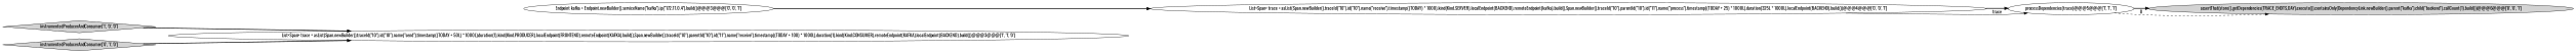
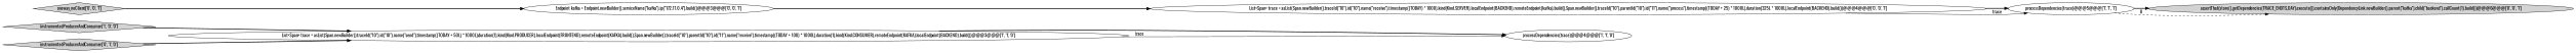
  digraph {
    fontname=Oswald
    rankdir=LR
    node [fillcolor=white fontname=Oswald shape=ellipse style=filled]
    edge [fontname=Oswald style=bold]
    n1 [fillcolor=lightgray label="instrumentedProducerAndConsumer['1', '0', '0']" shape=diamond]
    n2 [label="List<Span> trace = asList(Span.newBuilder().traceId(\"10\").id(\"10\").name(\"send\").timestamp((TODAY + 50L) * 1000L).duration(1).kind(Kind.PRODUCER).localEndpoint(FRONTEND).remoteEndpoint(KAFKA).build(),Span.newBuilder().traceId(\"10\").parentId(\"10\").id(\"11\").name(\"receive\").timestamp((TODAY + 100) * 1000L).duration(1).kind(Kind.CONSUMER).remoteEndpoint(KAFKA).localEndpoint(BACKEND).build())@@@3@@@['1', '1', '0']"]
+   n3 [label="processDependencies(trace)@@@4@@@['1', '1', '0']"]
+   n4 [fillcolor=lightgray label="oneway_noClient['0', '0', '1']" shape=diamond]
    n5 [label="Endpoint kafka = Endpoint.newBuilder().serviceName(\"kafka\").ip(\"172.17.0.4\").build()@@@3@@@['0', '0', '1']"]
    n6 [label="List<Span> trace = asList(Span.newBuilder().traceId(\"10\").id(\"10\").name(\"receive\").timestamp((TODAY) * 1000).kind(Kind.SERVER).localEndpoint(BACKEND).remoteEndpoint(kafka).build(),Span.newBuilder().traceId(\"10\").parentId(\"10\").id(\"11\").name(\"process\").timestamp((TODAY + 25) * 1000L).duration(325L * 1000L).localEndpoint(BACKEND).build())@@@4@@@['0', '0', '1']"]
    n7 [label="processDependencies(trace)@@@5@@@['1', '1', '1']"]
    n8 [fillcolor=lightgray label="assertThat(store().getDependencies(TRACE_ENDTS,DAY).execute()).containsOnly(DependencyLink.newBuilder().parent(\"kafka\").child(\"backend\").callCount(1).build())@@@6@@@['0', '0', '1']"]
    n9 [fillcolor=lightgray label="instrumentedProducerAndConsumer['0', '1', '0']" shape=diamond]
    n1 -> n2
+   n2 -> n3
+   n2 -> n3 [label=trace style=solid]
+   n4 -> n5
    n5 -> n6
    n6 -> n7
    n6 -> n7 [label=trace style=solid]
    n7 -> n8
    n7 -> n8 [label=0 style=dashed]
    n9 -> n2
  }
